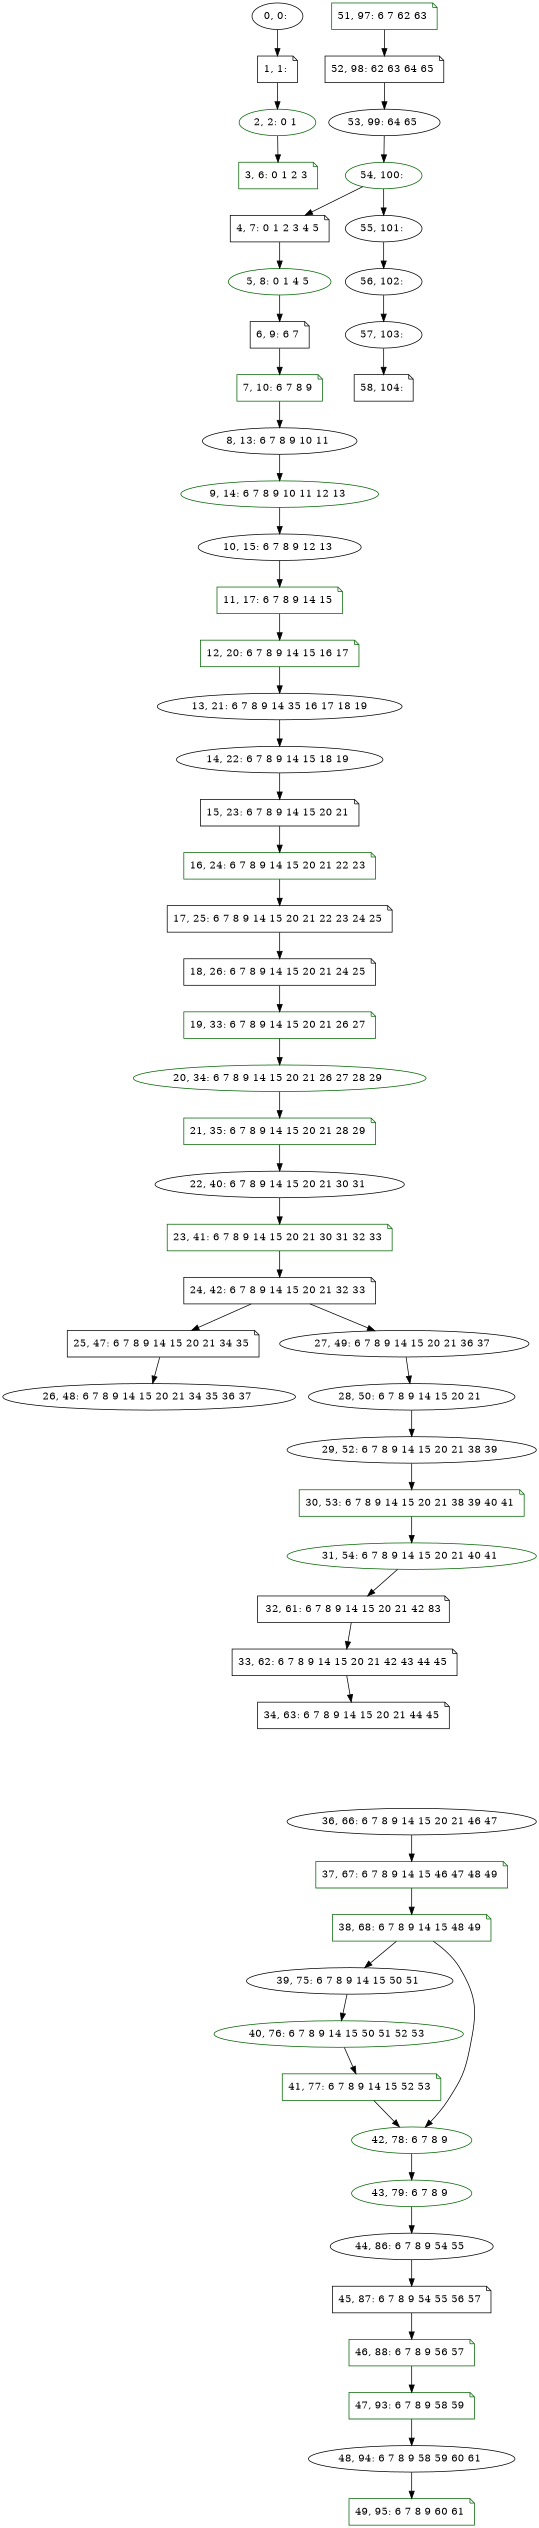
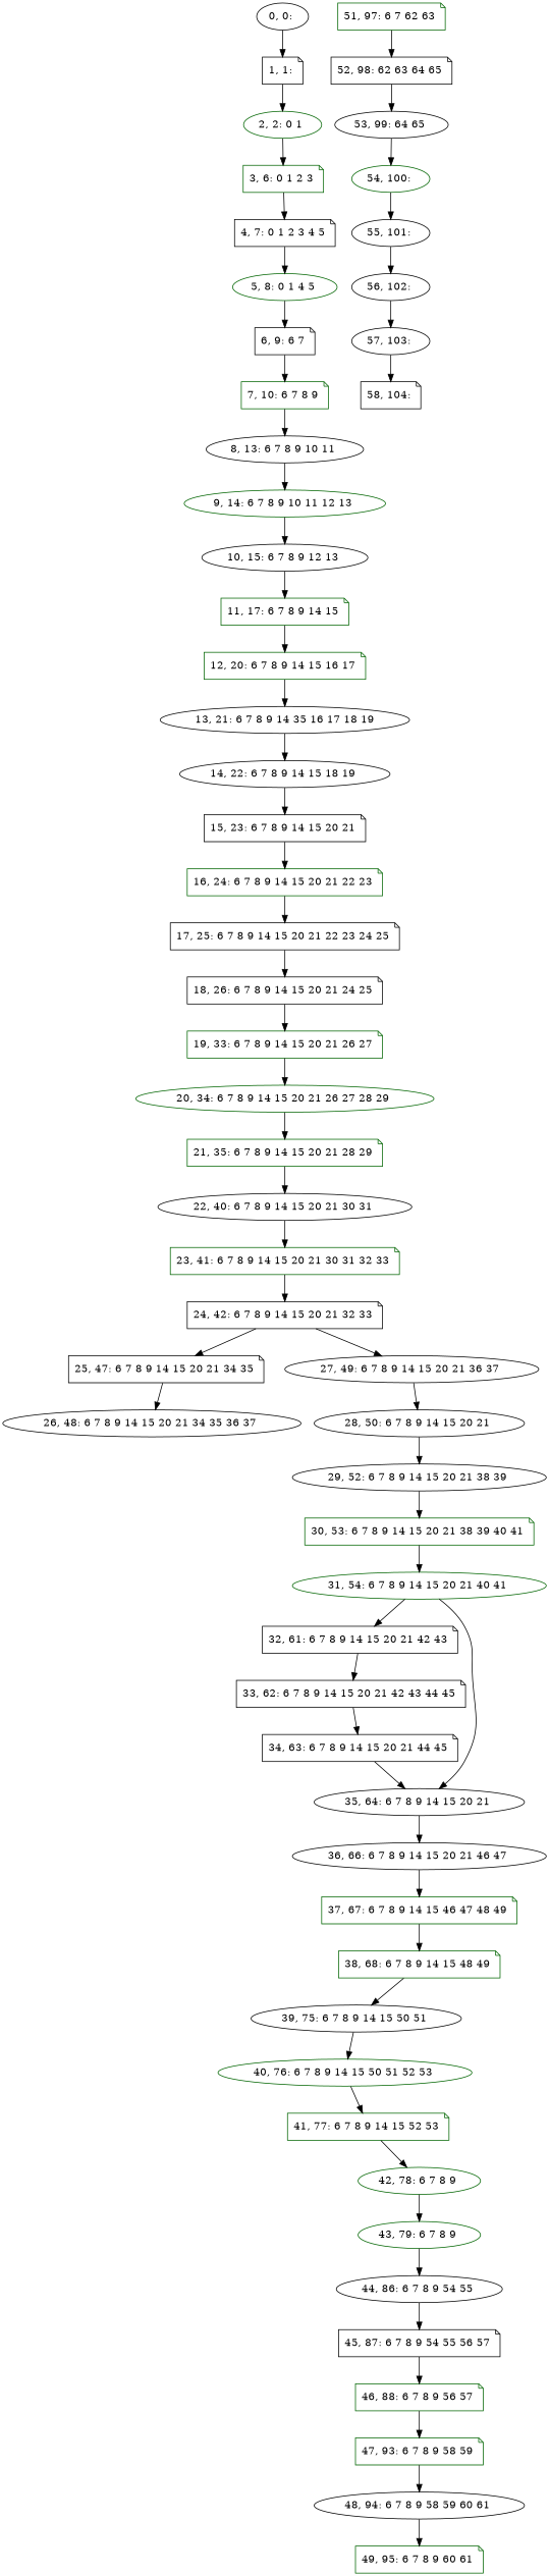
  digraph {
    node [color=black shape=note]
    n1 [label="0, 0: " shape=ellipse]
    n2 [label="1, 1: "]
    n3 [color=darkgreen label="2, 2: 0 1 " shape=ellipse]
    n4 [color=darkgreen label="3, 6: 0 1 2 3 "]
    n5 [label="4, 7: 0 1 2 3 4 5 "]
    n6 [color=darkgreen label="5, 8: 0 1 4 5 " shape=ellipse]
    n7 [label="6, 9: 6 7 "]
    n8 [color=darkgreen label="7, 10: 6 7 8 9 "]
    n9 [label="8, 13: 6 7 8 9 10 11 " shape=ellipse]
    n10 [color=darkgreen label="9, 14: 6 7 8 9 10 11 12 13 " shape=ellipse]
    n11 [label="10, 15: 6 7 8 9 12 13 " shape=ellipse]
    n12 [color=darkgreen label="11, 17: 6 7 8 9 14 15 "]
    n13 [color=darkgreen label="12, 20: 6 7 8 9 14 15 16 17 "]
    n14 [label="13, 21: 6 7 8 9 14 35 16 17 18 19" shape=ellipse]
    n15 [label="14, 22: 6 7 8 9 14 15 18 19 " shape=ellipse]
    n16 [label="15, 23: 6 7 8 9 14 15 20 21 "]
    n17 [color=darkgreen label="16, 24: 6 7 8 9 14 15 20 21 22 23 "]
    n18 [label="17, 25: 6 7 8 9 14 15 20 21 22 23 24 25 "]
    n19 [label="18, 26: 6 7 8 9 14 15 20 21 24 25 "]
    n20 [color=darkgreen label="19, 33: 6 7 8 9 14 15 20 21 26 27 "]
    n21 [color=darkgreen label="20, 34: 6 7 8 9 14 15 20 21 26 27 28 29 " shape=ellipse]
    n22 [label="28, 50: 6 7 8 9 14 15 20 21 " shape=ellipse]
    n23 [label="29, 52: 6 7 8 9 14 15 20 21 38 39 " shape=ellipse]
    n24 [color=darkgreen label="21, 35: 6 7 8 9 14 15 20 21 28 29 "]
    n25 [label="22, 40: 6 7 8 9 14 15 20 21 30 31 " shape=ellipse]
    n26 [color=darkgreen label="23, 41: 6 7 8 9 14 15 20 21 30 31 32 33 "]
    n27 [label="24, 42: 6 7 8 9 14 15 20 21 32 33 "]
    n28 [label="25, 47: 6 7 8 9 14 15 20 21 34 35 "]
    n29 [label="27, 49: 6 7 8 9 14 15 20 21 36 37 " shape=ellipse]
    n30 [label="26, 48: 6 7 8 9 14 15 20 21 34 35 36 37 " shape=ellipse]
    n31 [color=darkgreen label="30, 53: 6 7 8 9 14 15 20 21 38 39 40 41 "]
    n32 [color=darkgreen label="31, 54: 6 7 8 9 14 15 20 21 40 41 " shape=ellipse]
-   n33 [label="32, 61: 6 7 8 9 14 15 20 21 42 83"]
+   n33 [label="32, 61: 6 7 8 9 14 15 20 21 42 43 "]
+   n34 [label="35, 64: 6 7 8 9 14 15 20 21 " shape=ellipse]
    n35 [label="33, 62: 6 7 8 9 14 15 20 21 42 43 44 45 "]
    n36 [label="36, 66: 6 7 8 9 14 15 20 21 46 47 " shape=ellipse]
    n37 [label="34, 63: 6 7 8 9 14 15 20 21 44 45 "]
    n38 [color=darkgreen label="37, 67: 6 7 8 9 14 15 46 47 48 49 "]
    n39 [color=darkgreen label="38, 68: 6 7 8 9 14 15 48 49 "]
    n40 [label="39, 75: 6 7 8 9 14 15 50 51 " shape=ellipse]
    n41 [color=darkgreen label="42, 78: 6 7 8 9 " shape=ellipse]
    n42 [color=darkgreen label="40, 76: 6 7 8 9 14 15 50 51 52 53 " shape=ellipse]
    n43 [color=darkgreen label="43, 79: 6 7 8 9 " shape=ellipse]
    n44 [color=darkgreen label="41, 77: 6 7 8 9 14 15 52 53 "]
    n45 [label="44, 86: 6 7 8 9 54 55 " shape=ellipse]
    n46 [label="45, 87: 6 7 8 9 54 55 56 57 "]
    n47 [color=darkgreen label="46, 88: 6 7 8 9 56 57 "]
    n48 [color=darkgreen label="47, 93: 6 7 8 9 58 59 "]
    n49 [label="48, 94: 6 7 8 9 58 59 60 61 " shape=ellipse]
    n50 [color=darkgreen label="49, 95: 6 7 8 9 60 61 "]
    n51 [color=darkgreen label="51, 97: 6 7 62 63 "]
    n52 [label="52, 98: 62 63 64 65 "]
    n53 [label="53, 99: 64 65 " shape=ellipse]
    n54 [color=darkgreen label="54, 100: " shape=ellipse]
    n55 [label="55, 101: " shape=ellipse]
    n56 [label="56, 102: " shape=ellipse]
    n57 [label="57, 103: " shape=ellipse]
    n58 [label="58, 104: "]
    n1 -> n2
    n2 -> n3
    n3 -> n4
-   n54 -> n5
+   n4 -> n5
    n5 -> n6
    n6 -> n7
    n7 -> n8
    n8 -> n9
    n9 -> n10
    n10 -> n11
    n11 -> n12
    n12 -> n13
    n13 -> n14
    n14 -> n15
    n15 -> n16
    n16 -> n17
    n17 -> n18
    n18 -> n19
    n19 -> n20
    n20 -> n21
    n21 -> n24
    n22 -> n23
    n23 -> n31
    n24 -> n25
    n25 -> n26
    n26 -> n27
    n27 -> n28
    n27 -> n29
    n28 -> n30
    n29 -> n22
    n31 -> n32
    n32 -> n33
+   n32 -> n34
    n33 -> n35
+   n34 -> n36
    n35 -> n37
    n36 -> n38
+   n37 -> n34
    n38 -> n39
    n39 -> n40
-   n39 -> n41
    n40 -> n42
    n41 -> n43
    n42 -> n44
    n43 -> n45
    n44 -> n41
    n45 -> n46
    n46 -> n47
    n47 -> n48
    n48 -> n49
    n49 -> n50
    n51 -> n52
    n52 -> n53
    n53 -> n54
    n54 -> n55
    n55 -> n56
    n56 -> n57
    n57 -> n58
  }
